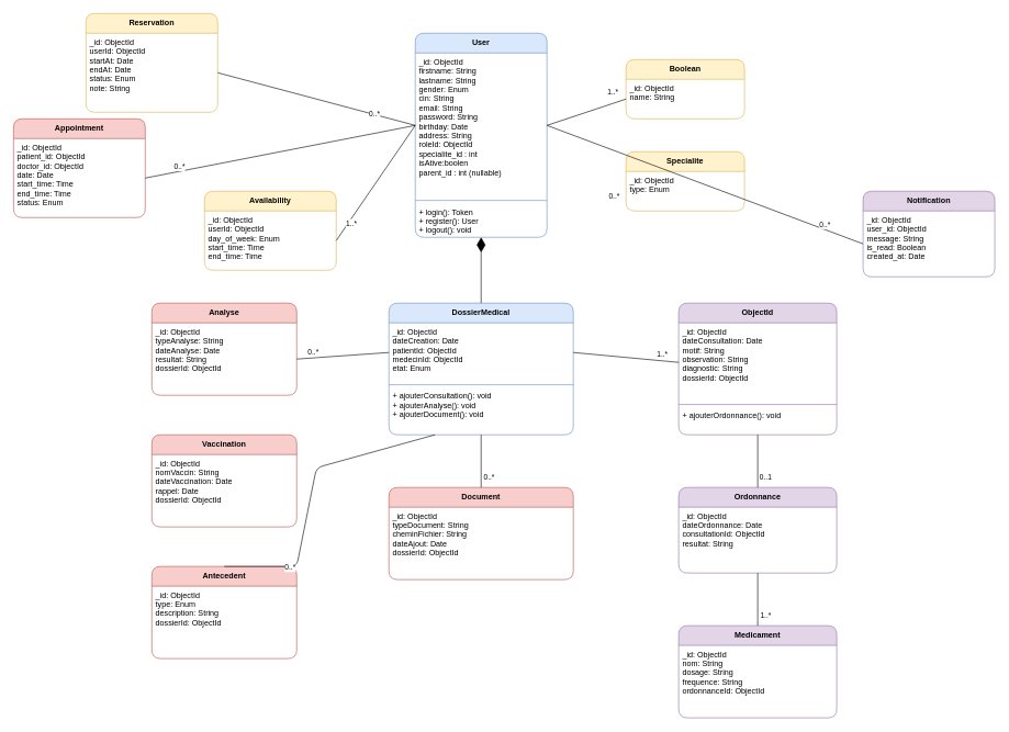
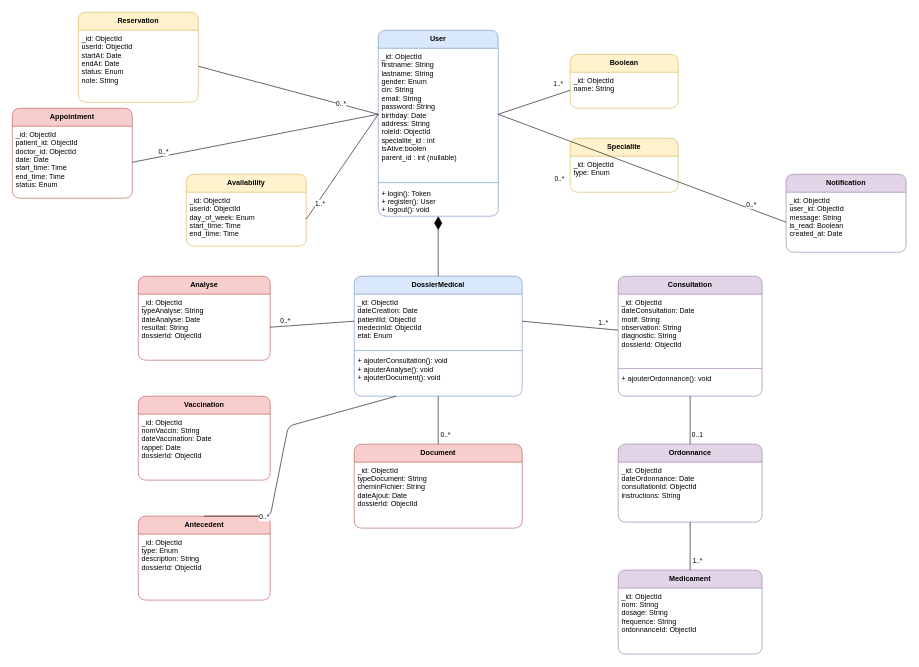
  <mxCell id="0" />
  <mxCell id="1" parent="0" />
  <mxCell id="2" value="User" style="swimlane;fontStyle=1;align=center;verticalAlign=top;childLayout=stackLayout;horizontal=1;startSize=30;horizontalStack=0;resizeParent=1;resizeParentMax=0;resizeLast=0;collapsible=1;marginBottom=0;fillColor=#dae8fc;strokeColor=#6c8ebf;rounded=1;" parent="1" vertex="1"><mxGeometry x="630" y="50" width="200" height="310" as="geometry" /></mxCell>
  <mxCell id="3" value="_id: ObjectId&#10;firstname: String&#10;lastname: String&#10;gender: Enum&#10;cin: String&#10;email: String&#10;password: String&#10;birthday: Date&#10;address: String&#10;roleId: ObjectId&#10;specialite_id : int&#10;isAtive:boolen&#10;parent_id : int (nullable)&#10;" style="text;strokeColor=none;fillColor=none;align=left;verticalAlign=top;spacingLeft=4;spacingRight=4;overflow=hidden;rotatable=0;points=[[0,0.5],[1,0.5]];portConstraint=eastwest;" parent="2" vertex="1"><mxGeometry y="30" width="200" height="220" as="geometry" /></mxCell>
  <mxCell id="4" value="" style="line;strokeWidth=1;fillColor=none;align=left;verticalAlign=middle;spacingTop=-1;spacingLeft=3;spacingRight=3;rotatable=0;labelPosition=right;points=[];portConstraint=eastwest;strokeColor=inherit;" parent="2" vertex="1"><mxGeometry y="250" width="200" height="8" as="geometry" /></mxCell>
  <mxCell id="5" value="+ login(): Token&#10;+ register(): User&#10;+ logout(): void" style="text;strokeColor=none;fillColor=none;align=left;verticalAlign=top;spacingLeft=4;spacingRight=4;overflow=hidden;rotatable=0;points=[[0,0.5],[1,0.5]];portConstraint=eastwest;" parent="2" vertex="1"><mxGeometry y="258" width="200" height="52" as="geometry" /></mxCell>
  <mxCell id="6" value="Boolean" style="swimlane;fontStyle=1;align=center;verticalAlign=top;childLayout=stackLayout;horizontal=1;startSize=30;horizontalStack=0;resizeParent=1;resizeParentMax=0;resizeLast=0;collapsible=1;marginBottom=0;fillColor=#fff2cc;strokeColor=#d6b656;rounded=1;" parent="1" vertex="1"><mxGeometry x="950" y="90" width="180" height="90" as="geometry" /></mxCell>
  <mxCell id="7" value="_id: ObjectId&#10;name: String" style="text;strokeColor=none;fillColor=none;align=left;verticalAlign=top;spacingLeft=4;spacingRight=4;overflow=hidden;rotatable=0;points=[[0,0.5],[1,0.5]];portConstraint=eastwest;" parent="6" vertex="1"><mxGeometry y="30" width="180" height="60" as="geometry" /></mxCell>
  <mxCell id="8" value="Specialite" style="swimlane;fontStyle=1;align=center;verticalAlign=top;childLayout=stackLayout;horizontal=1;startSize=30;horizontalStack=0;resizeParent=1;resizeParentMax=0;resizeLast=0;collapsible=1;marginBottom=0;fillColor=#fff2cc;strokeColor=#d6b656;rounded=1;" parent="1" vertex="1"><mxGeometry x="950" y="230" width="180" height="90" as="geometry" /></mxCell>
  <mxCell id="9" value="_id: ObjectId&#10;type: Enum" style="text;strokeColor=none;fillColor=none;align=left;verticalAlign=top;spacingLeft=4;spacingRight=4;overflow=hidden;rotatable=0;points=[[0,0.5],[1,0.5]];portConstraint=eastwest;" parent="8" vertex="1"><mxGeometry y="30" width="180" height="60" as="geometry" /></mxCell>
  <mxCell id="10" value="Reservation" style="swimlane;fontStyle=1;align=center;verticalAlign=top;childLayout=stackLayout;horizontal=1;startSize=30;horizontalStack=0;resizeParent=1;resizeParentMax=0;resizeLast=0;collapsible=1;marginBottom=0;fillColor=#fff2cc;strokeColor=#d6b656;rounded=1;" parent="1" vertex="1"><mxGeometry x="130" y="20" width="200" height="150" as="geometry" /></mxCell>
  <mxCell id="11" value="_id: ObjectId&#10;userId: ObjectId&#10;startAt: Date&#10;endAt: Date&#10;status: Enum&#10;note: String" style="text;strokeColor=none;fillColor=none;align=left;verticalAlign=top;spacingLeft=4;spacingRight=4;overflow=hidden;rotatable=0;points=[[0,0.5],[1,0.5]];portConstraint=eastwest;" parent="10" vertex="1"><mxGeometry y="30" width="200" height="120" as="geometry" /></mxCell>
  <mxCell id="12" value="DossierMedical" style="swimlane;fontStyle=1;align=center;verticalAlign=top;childLayout=stackLayout;horizontal=1;startSize=30;horizontalStack=0;resizeParent=1;resizeParentMax=0;resizeLast=0;collapsible=1;marginBottom=0;fillColor=#dae8fc;strokeColor=#6c8ebf;rounded=1;" parent="1" vertex="1"><mxGeometry x="590" y="460" width="280" height="200" as="geometry" /></mxCell>
  <mxCell id="13" value="_id: ObjectId&#10;dateCreation: Date&#10;patientId: ObjectId&#10;medecinId: ObjectId&#10;etat: Enum" style="text;strokeColor=none;fillColor=none;align=left;verticalAlign=top;spacingLeft=4;spacingRight=4;overflow=hidden;rotatable=0;points=[[0,0.5],[1,0.5]];portConstraint=eastwest;" parent="12" vertex="1"><mxGeometry y="30" width="280" height="90" as="geometry" /></mxCell>
  <mxCell id="14" value="" style="line;strokeWidth=1;fillColor=none;align=left;verticalAlign=middle;spacingTop=-1;spacingLeft=3;spacingRight=3;rotatable=0;labelPosition=right;points=[];portConstraint=eastwest;strokeColor=inherit;" parent="12" vertex="1"><mxGeometry y="120" width="280" height="8" as="geometry" /></mxCell>
  <mxCell id="15" value="+ ajouterConsultation(): void&#10;+ ajouterAnalyse(): void&#10;+ ajouterDocument(): void" style="text;strokeColor=none;fillColor=none;align=left;verticalAlign=top;spacingLeft=4;spacingRight=4;overflow=hidden;rotatable=0;points=[[0,0.5],[1,0.5]];portConstraint=eastwest;" parent="12" vertex="1"><mxGeometry y="128" width="280" height="72" as="geometry" /></mxCell>
- <mxCell id="16" value="ObjectId" style="swimlane;fontStyle=1;align=center;verticalAlign=top;childLayout=stackLayout;horizontal=1;startSize=30;horizontalStack=0;resizeParent=1;resizeParentMax=0;resizeLast=0;collapsible=1;marginBottom=0;fillColor=#e1d5e7;strokeColor=#9673a6;rounded=1;" parent="1" vertex="1"><mxGeometry x="1030" y="460" width="240" height="200" as="geometry" /></mxCell>
+ <mxCell id="16" value="Consultation" style="swimlane;fontStyle=1;align=center;verticalAlign=top;childLayout=stackLayout;horizontal=1;startSize=30;horizontalStack=0;resizeParent=1;resizeParentMax=0;resizeLast=0;collapsible=1;marginBottom=0;fillColor=#e1d5e7;strokeColor=#9673a6;rounded=1;" parent="1" vertex="1"><mxGeometry x="1030" y="460" width="240" height="200" as="geometry" /></mxCell>
  <mxCell id="17" value="_id: ObjectId&#10;dateConsultation: Date&#10;motif: String&#10;observation: String&#10;diagnostic: String&#10;dossierId: ObjectId" style="text;strokeColor=none;fillColor=none;align=left;verticalAlign=top;spacingLeft=4;spacingRight=4;overflow=hidden;rotatable=0;points=[[0,0.5],[1,0.5]];portConstraint=eastwest;" parent="16" vertex="1"><mxGeometry y="30" width="240" height="120" as="geometry" /></mxCell>
  <mxCell id="18" value="" style="line;strokeWidth=1;fillColor=none;align=left;verticalAlign=middle;spacingTop=-1;spacingLeft=3;spacingRight=3;rotatable=0;labelPosition=right;points=[];portConstraint=eastwest;strokeColor=inherit;" parent="16" vertex="1"><mxGeometry y="150" width="240" height="8" as="geometry" /></mxCell>
  <mxCell id="19" value="+ ajouterOrdonnance(): void" style="text;strokeColor=none;fillColor=none;align=left;verticalAlign=top;spacingLeft=4;spacingRight=4;overflow=hidden;rotatable=0;points=[[0,0.5],[1,0.5]];portConstraint=eastwest;" parent="16" vertex="1"><mxGeometry y="158" width="240" height="42" as="geometry" /></mxCell>
  <mxCell id="20" value="Ordonnance" style="swimlane;fontStyle=1;align=center;verticalAlign=top;childLayout=stackLayout;horizontal=1;startSize=30;horizontalStack=0;resizeParent=1;resizeParentMax=0;resizeLast=0;collapsible=1;marginBottom=0;fillColor=#e1d5e7;strokeColor=#9673a6;rounded=1;" parent="1" vertex="1"><mxGeometry x="1030" y="740" width="240" height="130" as="geometry" /></mxCell>
- <mxCell id="21" value="_id: ObjectId&#10;dateOrdonnance: Date&#10;consultationId: ObjectId&#10;resultat: String" style="text;strokeColor=none;fillColor=none;align=left;verticalAlign=top;spacingLeft=4;spacingRight=4;overflow=hidden;rotatable=0;points=[[0,0.5],[1,0.5]];portConstraint=eastwest;" parent="20" vertex="1"><mxGeometry y="30" width="240" height="100" as="geometry" /></mxCell>
+ <mxCell id="21" value="_id: ObjectId&#10;dateOrdonnance: Date&#10;consultationId: ObjectId&#10;instructions: String" style="text;strokeColor=none;fillColor=none;align=left;verticalAlign=top;spacingLeft=4;spacingRight=4;overflow=hidden;rotatable=0;points=[[0,0.5],[1,0.5]];portConstraint=eastwest;" parent="20" vertex="1"><mxGeometry y="30" width="240" height="100" as="geometry" /></mxCell>
  <mxCell id="22" value="Medicament" style="swimlane;fontStyle=1;align=center;verticalAlign=top;childLayout=stackLayout;horizontal=1;startSize=30;horizontalStack=0;resizeParent=1;resizeParentMax=0;resizeLast=0;collapsible=1;marginBottom=0;fillColor=#e1d5e7;strokeColor=#9673a6;rounded=1;" parent="1" vertex="1"><mxGeometry x="1030" y="950" width="240" height="140" as="geometry" /></mxCell>
  <mxCell id="23" value="_id: ObjectId&#10;nom: String&#10;dosage: String&#10;frequence: String&#10;ordonnanceId: ObjectId" style="text;strokeColor=none;fillColor=none;align=left;verticalAlign=top;spacingLeft=4;spacingRight=4;overflow=hidden;rotatable=0;points=[[0,0.5],[1,0.5]];portConstraint=eastwest;" parent="22" vertex="1"><mxGeometry y="30" width="240" height="110" as="geometry" /></mxCell>
  <mxCell id="24" value="Analyse" style="swimlane;fontStyle=1;align=center;verticalAlign=top;childLayout=stackLayout;horizontal=1;startSize=30;horizontalStack=0;resizeParent=1;resizeParentMax=0;resizeLast=0;collapsible=1;marginBottom=0;fillColor=#f8cecc;strokeColor=#b85450;rounded=1;" parent="1" vertex="1"><mxGeometry x="230" y="460" width="220" height="140" as="geometry" /></mxCell>
  <mxCell id="25" value="_id: ObjectId&#10;typeAnalyse: String&#10;dateAnalyse: Date&#10;resultat: String&#10;dossierId: ObjectId" style="text;strokeColor=none;fillColor=none;align=left;verticalAlign=top;spacingLeft=4;spacingRight=4;overflow=hidden;rotatable=0;points=[[0,0.5],[1,0.5]];portConstraint=eastwest;" parent="24" vertex="1"><mxGeometry y="30" width="220" height="110" as="geometry" /></mxCell>
  <mxCell id="26" value="Vaccination" style="swimlane;fontStyle=1;align=center;verticalAlign=top;childLayout=stackLayout;horizontal=1;startSize=30;horizontalStack=0;resizeParent=1;resizeParentMax=0;resizeLast=0;collapsible=1;marginBottom=0;fillColor=#f8cecc;strokeColor=#b85450;rounded=1;" parent="1" vertex="1"><mxGeometry x="230" y="660" width="220" height="140" as="geometry" /></mxCell>
  <mxCell id="27" value="_id: ObjectId&#10;nomVaccin: String&#10;dateVaccination: Date&#10;rappel: Date&#10;dossierId: ObjectId" style="text;strokeColor=none;fillColor=none;align=left;verticalAlign=top;spacingLeft=4;spacingRight=4;overflow=hidden;rotatable=0;points=[[0,0.5],[1,0.5]];portConstraint=eastwest;" parent="26" vertex="1"><mxGeometry y="30" width="220" height="110" as="geometry" /></mxCell>
  <mxCell id="28" value="Antecedent" style="swimlane;fontStyle=1;align=center;verticalAlign=top;childLayout=stackLayout;horizontal=1;startSize=30;horizontalStack=0;resizeParent=1;resizeParentMax=0;resizeLast=0;collapsible=1;marginBottom=0;fillColor=#f8cecc;strokeColor=#b85450;rounded=1;" parent="1" vertex="1"><mxGeometry x="230" y="860" width="220" height="140" as="geometry" /></mxCell>
  <mxCell id="29" value="_id: ObjectId&#10;type: Enum&#10;description: String&#10;dossierId: ObjectId" style="text;strokeColor=none;fillColor=none;align=left;verticalAlign=top;spacingLeft=4;spacingRight=4;overflow=hidden;rotatable=0;points=[[0,0.5],[1,0.5]];portConstraint=eastwest;" parent="28" vertex="1"><mxGeometry y="30" width="220" height="110" as="geometry" /></mxCell>
  <mxCell id="30" value="Document" style="swimlane;fontStyle=1;align=center;verticalAlign=top;childLayout=stackLayout;horizontal=1;startSize=30;horizontalStack=0;resizeParent=1;resizeParentMax=0;resizeLast=0;collapsible=1;marginBottom=0;fillColor=#f8cecc;strokeColor=#b85450;rounded=1;" parent="1" vertex="1"><mxGeometry x="590" y="740" width="280" height="140" as="geometry" /></mxCell>
  <mxCell id="31" value="_id: ObjectId&#10;typeDocument: String&#10;cheminFichier: String&#10;dateAjout: Date&#10;dossierId: ObjectId" style="text;strokeColor=none;fillColor=none;align=left;verticalAlign=top;spacingLeft=4;spacingRight=4;overflow=hidden;rotatable=0;points=[[0,0.5],[1,0.5]];portConstraint=eastwest;" parent="30" vertex="1"><mxGeometry y="30" width="280" height="110" as="geometry" /></mxCell>
  <mxCell id="32" value="" style="endArrow=diamondThin;endFill=1;endSize=20;html=1;exitX=0.5;exitY=0;exitDx=0;exitDy=0;entryX=0.5;entryY=1;entryDx=0;entryDy=0;" parent="1" source="12" target="5" edge="1"><mxGeometry width="160" relative="1" as="geometry"><mxPoint x="590" y="410" as="sourcePoint" /><mxPoint x="750" y="410" as="targetPoint" /></mxGeometry></mxCell>
  <mxCell id="33" value="" style="endArrow=none;endFill=0;html=1;exitX=1;exitY=0.5;exitDx=0;exitDy=0;entryX=0;entryY=0.5;entryDx=0;entryDy=0;" parent="1" source="13" target="17" edge="1"><mxGeometry width="160" relative="1" as="geometry"><mxPoint x="890" y="560" as="sourcePoint" /><mxPoint x="1050" y="560" as="targetPoint" /></mxGeometry></mxCell>
  <mxCell id="34" value="1..*" style="edgeLabel;html=1;align=center;verticalAlign=middle;resizable=0;points=[];" parent="33" vertex="1" connectable="0"><mxGeometry x="0.8" y="1" relative="1" as="geometry"><mxPoint x="-10" y="-10" as="offset" /></mxGeometry></mxCell>
  <mxCell id="35" value="" style="endArrow=none;endFill=0;html=1;exitX=0;exitY=0.5;exitDx=0;exitDy=0;entryX=1;entryY=0.5;entryDx=0;entryDy=0;" parent="1" source="13" target="25" edge="1"><mxGeometry width="160" relative="1" as="geometry"><mxPoint x="490" y="560" as="sourcePoint" /><mxPoint x="650" y="560" as="targetPoint" /></mxGeometry></mxCell>
  <mxCell id="36" value="0..*" style="edgeLabel;html=1;align=center;verticalAlign=middle;resizable=0;points=[];" parent="35" vertex="1" connectable="0"><mxGeometry x="0.8" y="1" relative="1" as="geometry"><mxPoint x="10" y="-10" as="offset" /></mxGeometry></mxCell>
  <mxCell id="37" value="" style="endArrow=none;endFill=0;html=1;exitX=0.25;exitY=1;exitDx=0;exitDy=0;entryX=0.5;entryY=0;entryDx=0;entryDy=0;" parent="1" source="12" target="28" edge="1"><mxGeometry width="160" relative="1" as="geometry"><mxPoint x="340" y="910" as="sourcePoint" /><mxPoint x="500" y="910" as="targetPoint" /><Array as="points"><mxPoint x="480" y="710" /><mxPoint x="450" y="860" /></Array></mxGeometry></mxCell>
  <mxCell id="38" value="0..*" style="edgeLabel;html=1;align=center;verticalAlign=middle;resizable=0;points=[];" parent="37" vertex="1" connectable="0"><mxGeometry x="0.6" y="1" relative="1" as="geometry"><mxPoint x="10" as="offset" /></mxGeometry></mxCell>
  <mxCell id="39" value="" style="endArrow=none;endFill=0;html=1;exitX=0.5;exitY=1;exitDx=0;exitDy=0;entryX=0.5;entryY=0;entryDx=0;entryDy=0;" parent="1" source="12" target="30" edge="1"><mxGeometry width="160" relative="1" as="geometry"><mxPoint x="730" y="710" as="sourcePoint" /><mxPoint x="890" y="710" as="targetPoint" /></mxGeometry></mxCell>
  <mxCell id="40" value="0..*" style="edgeLabel;html=1;align=center;verticalAlign=middle;resizable=0;points=[];" parent="39" vertex="1" connectable="0"><mxGeometry x="0.6" y="1" relative="1" as="geometry"><mxPoint x="10" as="offset" /></mxGeometry></mxCell>
  <mxCell id="41" value="" style="endArrow=none;endFill=0;html=1;exitX=0.5;exitY=1;exitDx=0;exitDy=0;entryX=0.5;entryY=0;entryDx=0;entryDy=0;" parent="1" source="16" target="20" edge="1"><mxGeometry width="160" relative="1" as="geometry"><mxPoint x="1150" y="690" as="sourcePoint" /><mxPoint x="1310" y="690" as="targetPoint" /></mxGeometry></mxCell>
  <mxCell id="42" value="0..1" style="edgeLabel;html=1;align=center;verticalAlign=middle;resizable=0;points=[];" parent="41" vertex="1" connectable="0"><mxGeometry x="0.6" y="1" relative="1" as="geometry"><mxPoint x="10" as="offset" /></mxGeometry></mxCell>
  <mxCell id="43" value="" style="endArrow=none;endFill=0;html=1;exitX=0.5;exitY=1;exitDx=0;exitDy=0;entryX=0.5;entryY=0;entryDx=0;entryDy=0;" parent="1" source="20" target="22" edge="1"><mxGeometry width="160" relative="1" as="geometry"><mxPoint x="1150" y="900" as="sourcePoint" /><mxPoint x="1310" y="900" as="targetPoint" /></mxGeometry></mxCell>
  <mxCell id="44" value="1..*" style="edgeLabel;html=1;align=center;verticalAlign=middle;resizable=0;points=[];" parent="43" vertex="1" connectable="0"><mxGeometry x="0.6" y="1" relative="1" as="geometry"><mxPoint x="10" as="offset" /></mxGeometry></mxCell>
  <mxCell id="45" value="" style="endArrow=none;endFill=0;html=1;exitX=1;exitY=0.5;exitDx=0;exitDy=0;entryX=0;entryY=0.5;entryDx=0;entryDy=0;" parent="1" source="3" target="7" edge="1"><mxGeometry width="160" relative="1" as="geometry"><mxPoint x="850" y="160" as="sourcePoint" /><mxPoint x="1010" y="160" as="targetPoint" /></mxGeometry></mxCell>
  <mxCell id="46" value="" style="endArrow=none;endFill=0;html=1;exitX=1;exitY=0.5;exitDx=0;exitDy=0;entryX=0;entryY=0.5;entryDx=0;entryDy=0;" parent="1" source="11" target="3" edge="1"><mxGeometry width="160" relative="1" as="geometry"><mxPoint x="570" y="160" as="sourcePoint" /><mxPoint x="730" y="160" as="targetPoint" /></mxGeometry></mxCell>
  <mxCell id="47" value="&#10;&lt;span style=&quot;color: rgb(0, 0, 0); font-family: Helvetica; font-size: 11px; font-style: normal; font-variant-ligatures: normal; font-variant-caps: normal; font-weight: 400; letter-spacing: normal; orphans: 2; text-align: center; text-indent: 0px; text-transform: none; widows: 2; word-spacing: 0px; -webkit-text-stroke-width: 0px; white-space: nowrap; background-color: rgb(255, 255, 255); text-decoration-thickness: initial; text-decoration-style: initial; text-decoration-color: initial; display: inline !important; float: none;&quot;&gt;0..*&lt;/span&gt;&#10;&#10;" style="edgeLabel;html=1;align=center;verticalAlign=middle;resizable=0;points=[];" parent="1" vertex="1" connectable="0"><mxGeometry x="549.996" y="164.997" as="geometry"><mxPoint x="18" y="14" as="offset" /></mxGeometry></mxCell>
  <mxCell id="48" value="0..*" style="edgeLabel;html=1;align=center;verticalAlign=middle;resizable=0;points=[];" parent="1" vertex="1" connectable="0"><mxGeometry x="850.002" y="350" as="geometry"><mxPoint x="81" y="-53" as="offset" /></mxGeometry></mxCell>
  <mxCell id="49" value="1..*" style="edgeLabel;html=1;align=center;verticalAlign=middle;resizable=0;points=[];" parent="1" vertex="1" connectable="0"><mxGeometry x="434.242" y="681" as="geometry"><mxPoint x="495" y="-543" as="offset" /></mxGeometry></mxCell>
  <mxCell id="50" value="Availability" style="swimlane;fontStyle=1;align=center;verticalAlign=top;childLayout=stackLayout;horizontal=1;startSize=30;horizontalStack=0;resizeParent=1;resizeParentMax=0;resizeLast=0;collapsible=1;marginBottom=0;fillColor=#fff2cc;strokeColor=#d6b656;rounded=1;" vertex="1" parent="1"><mxGeometry x="310" y="290" width="200" height="120" as="geometry" /></mxCell>
  <mxCell id="51" value="_id: ObjectId&#10;userId: ObjectId&#10;day_of_week: Enum&#10;start_time: Time&#10;end_time: Time" style="text;strokeColor=none;fillColor=none;align=left;verticalAlign=top;spacingLeft=4;spacingRight=4;overflow=hidden;rotatable=0;points=[[0,0.5],[1,0.5]];portConstraint=eastwest;" vertex="1" parent="50"><mxGeometry y="30" width="200" height="90" as="geometry" /></mxCell>
  <mxCell id="52" value="Appointment" style="swimlane;fontStyle=1;align=center;verticalAlign=top;childLayout=stackLayout;horizontal=1;startSize=30;horizontalStack=0;resizeParent=1;resizeParentMax=0;resizeLast=0;collapsible=1;marginBottom=0;fillColor=#f8cecc;strokeColor=#b85450;rounded=1;" vertex="1" parent="1"><mxGeometry x="20" y="180" width="200" height="150" as="geometry" /></mxCell>
  <mxCell id="53" value="_id: ObjectId&#10;patient_id: ObjectId&#10;doctor_id: ObjectId&#10;date: Date&#10;start_time: Time&#10;end_time: Time&#10;status: Enum" style="text;strokeColor=none;fillColor=none;align=left;verticalAlign=top;spacingLeft=4;spacingRight=4;overflow=hidden;rotatable=0;points=[[0,0.5],[1,0.5]];portConstraint=eastwest;" vertex="1" parent="52"><mxGeometry y="30" width="200" height="120" as="geometry" /></mxCell>
  <mxCell id="54" value="Notification" style="swimlane;fontStyle=1;align=center;verticalAlign=top;childLayout=stackLayout;horizontal=1;startSize=30;horizontalStack=0;resizeParent=1;resizeParentMax=0;resizeLast=0;collapsible=1;marginBottom=0;fillColor=#e1d5e7;strokeColor=#9673a6;rounded=1;" vertex="1" parent="1"><mxGeometry x="1310" y="290" width="200" height="130" as="geometry" /></mxCell>
  <mxCell id="55" value="_id: ObjectId&#10;user_id: ObjectId&#10;message: String&#10;is_read: Boolean&#10;created_at: Date" style="text;strokeColor=none;fillColor=none;align=left;verticalAlign=top;spacingLeft=4;spacingRight=4;overflow=hidden;rotatable=0;points=[[0,0.5],[1,0.5]];portConstraint=eastwest;" vertex="1" parent="54"><mxGeometry y="30" width="200" height="100" as="geometry" /></mxCell>
  <mxCell id="56" value="" style="endArrow=none;endFill=0;html=1;exitX=0;exitY=0.5;exitDx=0;exitDy=0;entryX=1;entryY=0.5;entryDx=0;entryDy=0;" edge="1" parent="1" source="3" target="51"><mxGeometry width="160" relative="1" as="geometry"><mxPoint x="530" y="350" as="sourcePoint" /><mxPoint x="690" y="350" as="targetPoint" /></mxGeometry></mxCell>
  <mxCell id="57" value="1..*" style="edgeLabel;html=1;align=center;verticalAlign=middle;resizable=0;points=[];" connectable="0" vertex="1" parent="56"><mxGeometry x="0.8" y="1" relative="1" as="geometry"><mxPoint x="10" y="-10" as="offset" /></mxGeometry></mxCell>
  <mxCell id="58" value="" style="endArrow=none;endFill=0;html=1;exitX=0;exitY=0.5;exitDx=0;exitDy=0;entryX=1;entryY=0.5;entryDx=0;entryDy=0;" edge="1" parent="1" source="3" target="53"><mxGeometry width="160" relative="1" as="geometry"><mxPoint x="330" y="360" as="sourcePoint" /><mxPoint x="490" y="360" as="targetPoint" /></mxGeometry></mxCell>
  <mxCell id="59" value="0..*" style="edgeLabel;html=1;align=center;verticalAlign=middle;resizable=0;points=[];" connectable="0" vertex="1" parent="58"><mxGeometry x="0.8" y="1" relative="1" as="geometry"><mxPoint x="10" y="-10" as="offset" /></mxGeometry></mxCell>
  <mxCell id="60" value="" style="endArrow=none;endFill=0;html=1;exitX=1;exitY=0.5;exitDx=0;exitDy=0;entryX=0;entryY=0.5;entryDx=0;entryDy=0;" edge="1" parent="1" source="3" target="55"><mxGeometry width="160" relative="1" as="geometry"><mxPoint x="1130" y="355" as="sourcePoint" /><mxPoint x="1290" y="355" as="targetPoint" /></mxGeometry></mxCell>
  <mxCell id="61" value="0..*" style="edgeLabel;html=1;align=center;verticalAlign=middle;resizable=0;points=[];" connectable="0" vertex="1" parent="60"><mxGeometry x="0.8" y="1" relative="1" as="geometry"><mxPoint x="-10" y="-10" as="offset" /></mxGeometry></mxCell>
